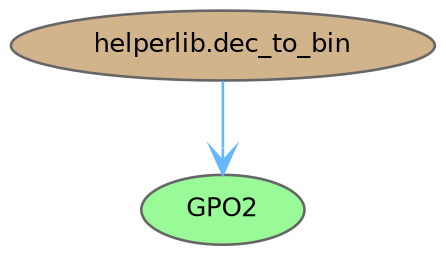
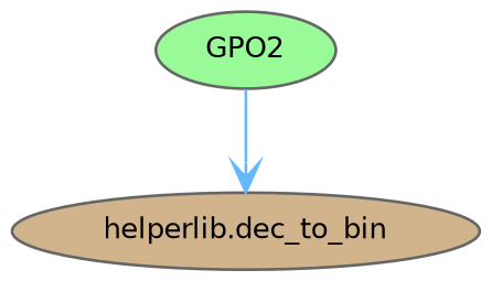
  digraph {
    rankdir=TB
    node [fontname=Helvetica fontsize=10 shape=ellipse style=filled]
    n1 [color=gray40 fillcolor=palegreen fontcolor=black height=0.2 label=GPO2 width=0.4]
    n2 [color=grey40 fillcolor=tan height=0.2 label="helperlib.dec_to_bin" width=0.4]
-   n2 -> n1 [color=steelblue1 fontname=Helvetica fontsize=10 labelfontname=Helvetica labelfontsize=10 style=solid arrowhead=vee]
+   n1 -> n2 [color=steelblue1 fontname=Helvetica fontsize=10 labelfontname=Helvetica labelfontsize=10 style=solid arrowhead=vee]
  }
